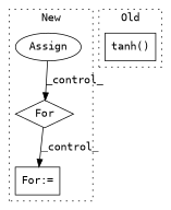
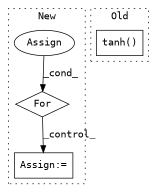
  digraph {
    fontname="DejaVu Sans Mono"
    node [fontname="DejaVu Sans Mono" shape=box]
    edge [fontname="DejaVu Sans Mono"]
    n1 [a=107 l="4,18" label=For s="6384,6422" shape=diamond]
-   n2 [a=68 l=13 label="For:=" s=6442]
+   n2 [a=68 l=13 label="Assign:=" s=6442]
    n3 [a=87 l=5 label=Assign s=6391 shape=ellipse]
    n4 [a=75 l="11,1" label="tanh()" s="9350,9364"]
    subgraph cluster_1 {
      label=New
      style=dotted
      n1
      n2
      n3
    }
    subgraph cluster_2 {
      label=Old
      style=dotted
      n4
    }
    n1 -> n2 [label=_control_]
-   n3 -> n1 [label=_control_]
+   n3 -> n1 [label=_cond_]
  }
